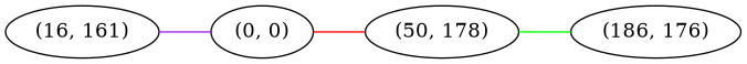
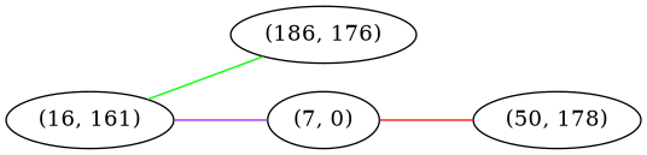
  graph {
    rankdir=LR
    "(16, 161)"
    "(186, 176)"
-   "(0, 0)"
+   "(0, 0)" [label="(7, 0)"]
    "(50, 178)"
-   "(50, 178)" -- "(186, 176)" [color=green weight=2]
+   "(16, 161)" -- "(186, 176)" [color=green weight=2]
    "(16, 161)" -- "(0, 0)" [color=purple weight=4]
    "(0, 0)" -- "(50, 178)" [color=red weight=1]
  }
